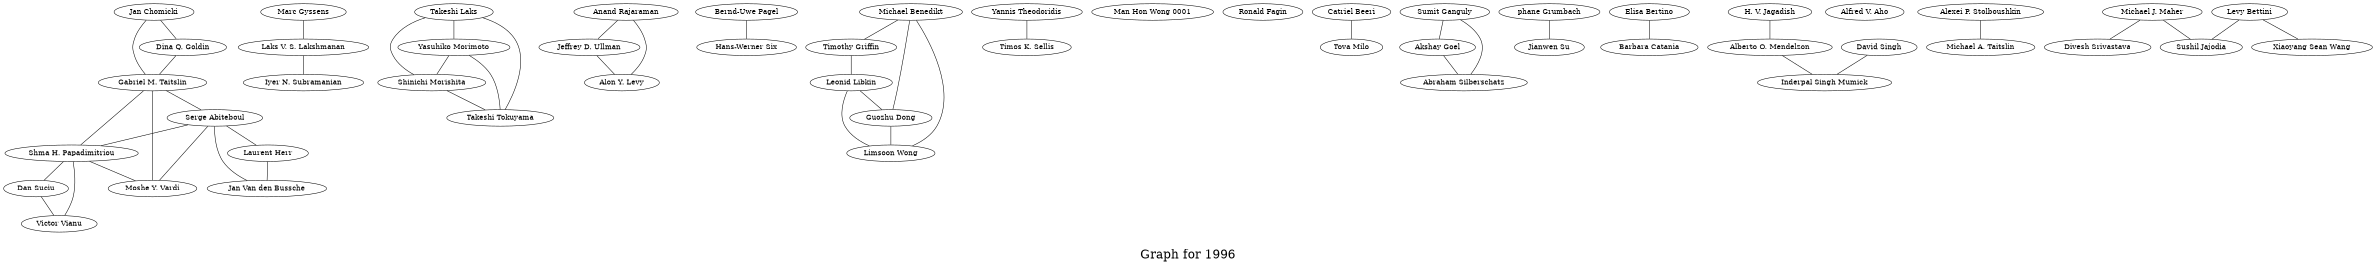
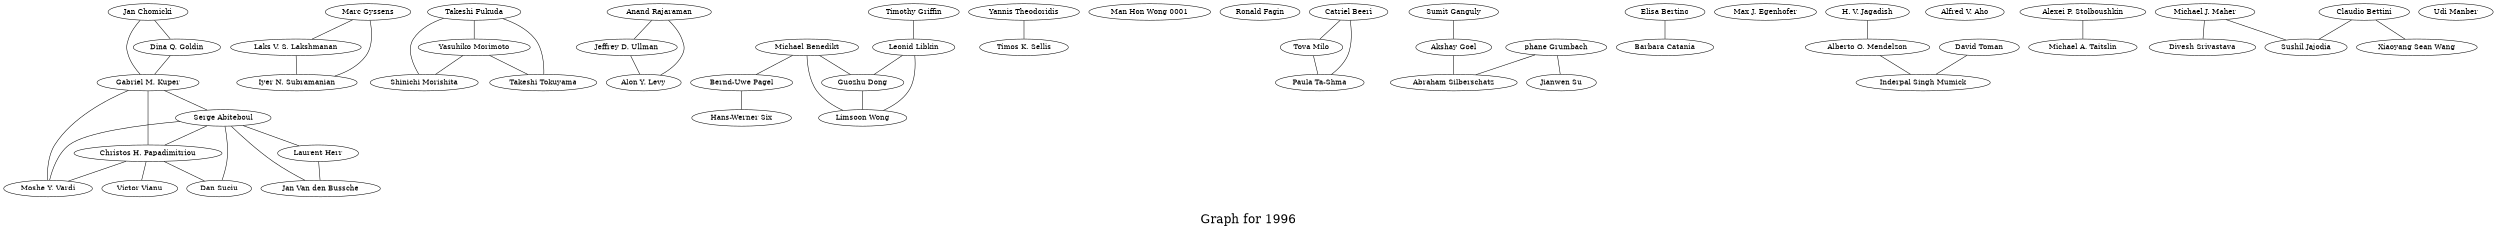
  graph {
    fontsize=24
    label="\nGraph for 1996\n"
    splines=true
    node [shape=ellipse]
    n1 [height=0.3 label="Jan Chomicki" width=0.3]
    n2 [height=0.3 label="Dina Q. Goldin" width=0.3]
-   n3 [height=0.3 label="Gabriel M. Taitslin" width=0.3]
+   n3 [height=0.3 label="Gabriel M. Kuper" width=0.3]
    n4 [height=0.3 label="Serge Abiteboul" width=0.3]
-   n5 [height=0.3 label="Shma H. Papadimitriou" width=0.3]
+   n5 [height=0.3 label="Christos H. Papadimitriou" width=0.3]
    n6 [height=0.3 label="Moshe Y. Vardi" width=0.3]
    n7 [height=0.3 label="Laurent Herr" width=0.3]
    n8 [height=0.3 label="Jan Van den Bussche" width=0.3]
    n9 [height=0.3 label="Dan Suciu" width=0.3]
    n10 [height=0.3 label="Victor Vianu" width=0.3]
    n11 [height=0.3 label="Marc Gyssens" width=0.3]
    n12 [height=0.3 label="Laks V. S. Lakshmanan" width=0.3]
    n13 [height=0.3 label="Iyer N. Subramanian" width=0.3]
-   n14 [height=0.3 label="Takeshi Laks" width=0.3]
+   n14 [height=0.3 label="Takeshi Fukuda" width=0.3]
    n15 [height=0.3 label="Yasuhiko Morimoto" width=0.3]
    n16 [height=0.3 label="Shinichi Morishita" width=0.3]
    n17 [height=0.3 label="Takeshi Tokuyama" width=0.3]
    n18 [height=0.3 label="Anand Rajaraman" width=0.3]
    n19 [height=0.3 label="Jeffrey D. Ullman" width=0.3]
    n20 [height=0.3 label="Alon Y. Levy" width=0.3]
    n21 [height=0.3 label="Bernd-Uwe Pagel" width=0.3]
    n22 [height=0.3 label="Hans-Werner Six" width=0.3]
    n23 [height=0.3 label="Michael Benedikt" width=0.3]
    n24 [height=0.3 label="Timothy Griffin" width=0.3]
    n25 [height=0.3 label="Guozhu Dong" width=0.3]
    n26 [height=0.3 label="Limsoon Wong" width=0.3]
    n27 [height=0.3 label="Leonid Libkin" width=0.3]
    n28 [height=0.3 label="Yannis Theodoridis" width=0.3]
    n29 [height=0.3 label="Timos K. Sellis" width=0.3]
    n30 [height=0.3 label="Man Hon Wong 0001" width=0.3]
    n31 [height=0.3 label="Ronald Fagin" width=0.3]
    n32 [height=0.3 label="Catriel Beeri" width=0.3]
    n33 [height=0.3 label="Tova Milo" width=0.3]
+   n34 [height=0.3 label="Paula Ta-Shma" width=0.3]
    n35 [height=0.3 label="Sumit Ganguly" width=0.3]
    n36 [height=0.3 label="Akshay Goel" width=0.3]
    n37 [height=0.3 label="Abraham Silberschatz" width=0.3]
    n38 [height=0.3 label="phane Grumbach" width=0.3]
    n39 [height=0.3 label="Jianwen Su" width=0.3]
    n40 [height=0.3 label="Elisa Bertino" width=0.3]
    n41 [height=0.3 label="Barbara Catania" width=0.3]
+   n42 [height=0.3 label="Max J. Egenhofer" width=0.3]
    n43 [height=0.3 label="H. V. Jagadish" width=0.3]
    n44 [height=0.3 label="Alberto O. Mendelzon" width=0.3]
    n45 [height=0.3 label="Inderpal Singh Mumick" width=0.3]
    n46 [height=0.3 label="Alfred V. Aho" width=0.3]
-   n47 [height=0.3 label="David Singh" width=0.3]
+   n47 [height=0.3 label="David Toman" width=0.3]
    n48 [height=0.3 label="Alexei P. Stolboushkin" width=0.3]
    n49 [height=0.3 label="Michael A. Taitslin" width=0.3]
    n50 [height=0.3 label="Michael J. Maher" width=0.3]
    n51 [height=0.3 label="Divesh Srivastava" width=0.3]
    n52 [height=0.3 label="Sushil Jajodia" width=0.3]
-   n54 [height=0.3 label="Levy Bettini" width=0.3]
+   n53 [height=0.3 label="Udi Manber" width=0.3]
+   n54 [height=0.3 label="Claudio Bettini" width=0.3]
    n55 [height=0.3 label="Xiaoyang Sean Wang" width=0.3]
    n1 -- n2
    n1 -- n3
    n2 -- n3
    n3 -- n4
    n3 -- n5
    n3 -- n6
    n4 -- n5
    n4 -- n6
    n4 -- n7
    n4 -- n8
    n5 -- n6
    n5 -- n9
    n5 -- n10
    n7 -- n8
-   n9 -- n10
+   n9 -- n4
    n11 -- n12
+   n11 -- n13
    n12 -- n13
    n14 -- n15
    n14 -- n16
    n14 -- n17
    n15 -- n16
    n15 -- n17
-   n16 -- n17
    n18 -- n19
    n18 -- n20
    n19 -- n20
    n21 -- n22
-   n23 -- n24
+   n23 -- n21
    n23 -- n25
    n23 -- n26
    n24 -- n27
    n25 -- n26
    n27 -- n25
    n27 -- n26
    n28 -- n29
    n32 -- n33
+   n32 -- n34
+   n33 -- n34
    n35 -- n36
-   n35 -- n37
+   n38 -- n37
    n36 -- n37
    n38 -- n39
    n40 -- n41
    n43 -- n44
    n44 -- n45
    n47 -- n45
    n48 -- n49
    n50 -- n51
    n50 -- n52
    n54 -- n52
    n54 -- n55
  }
